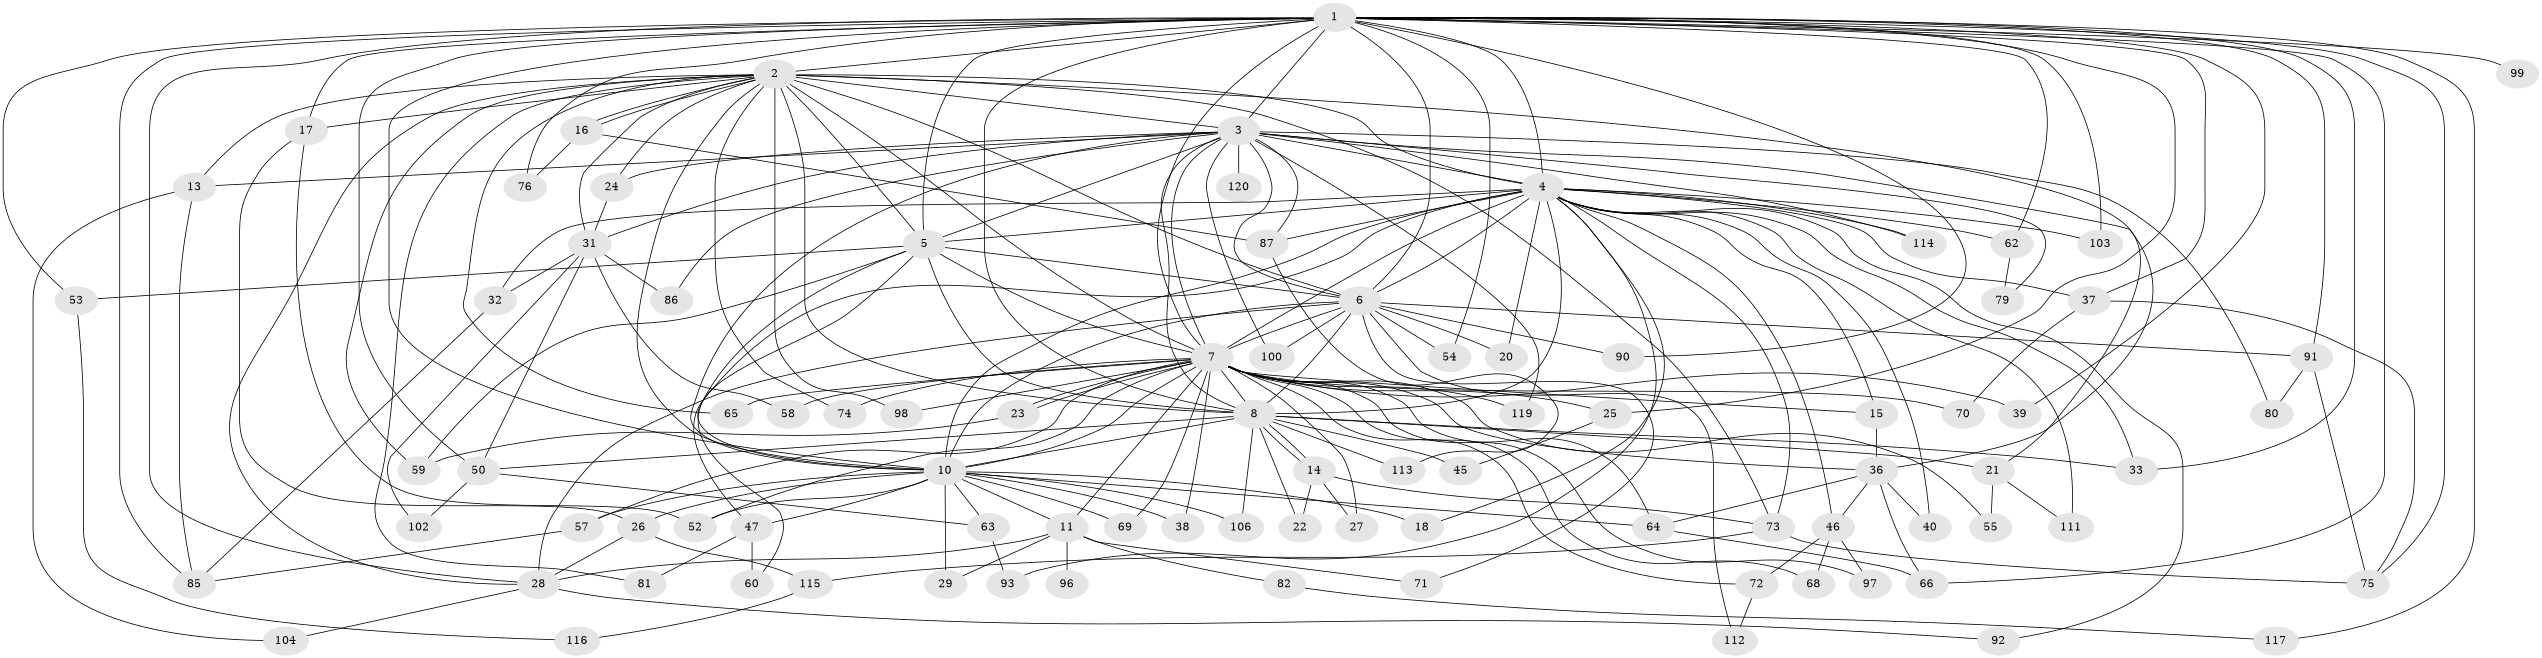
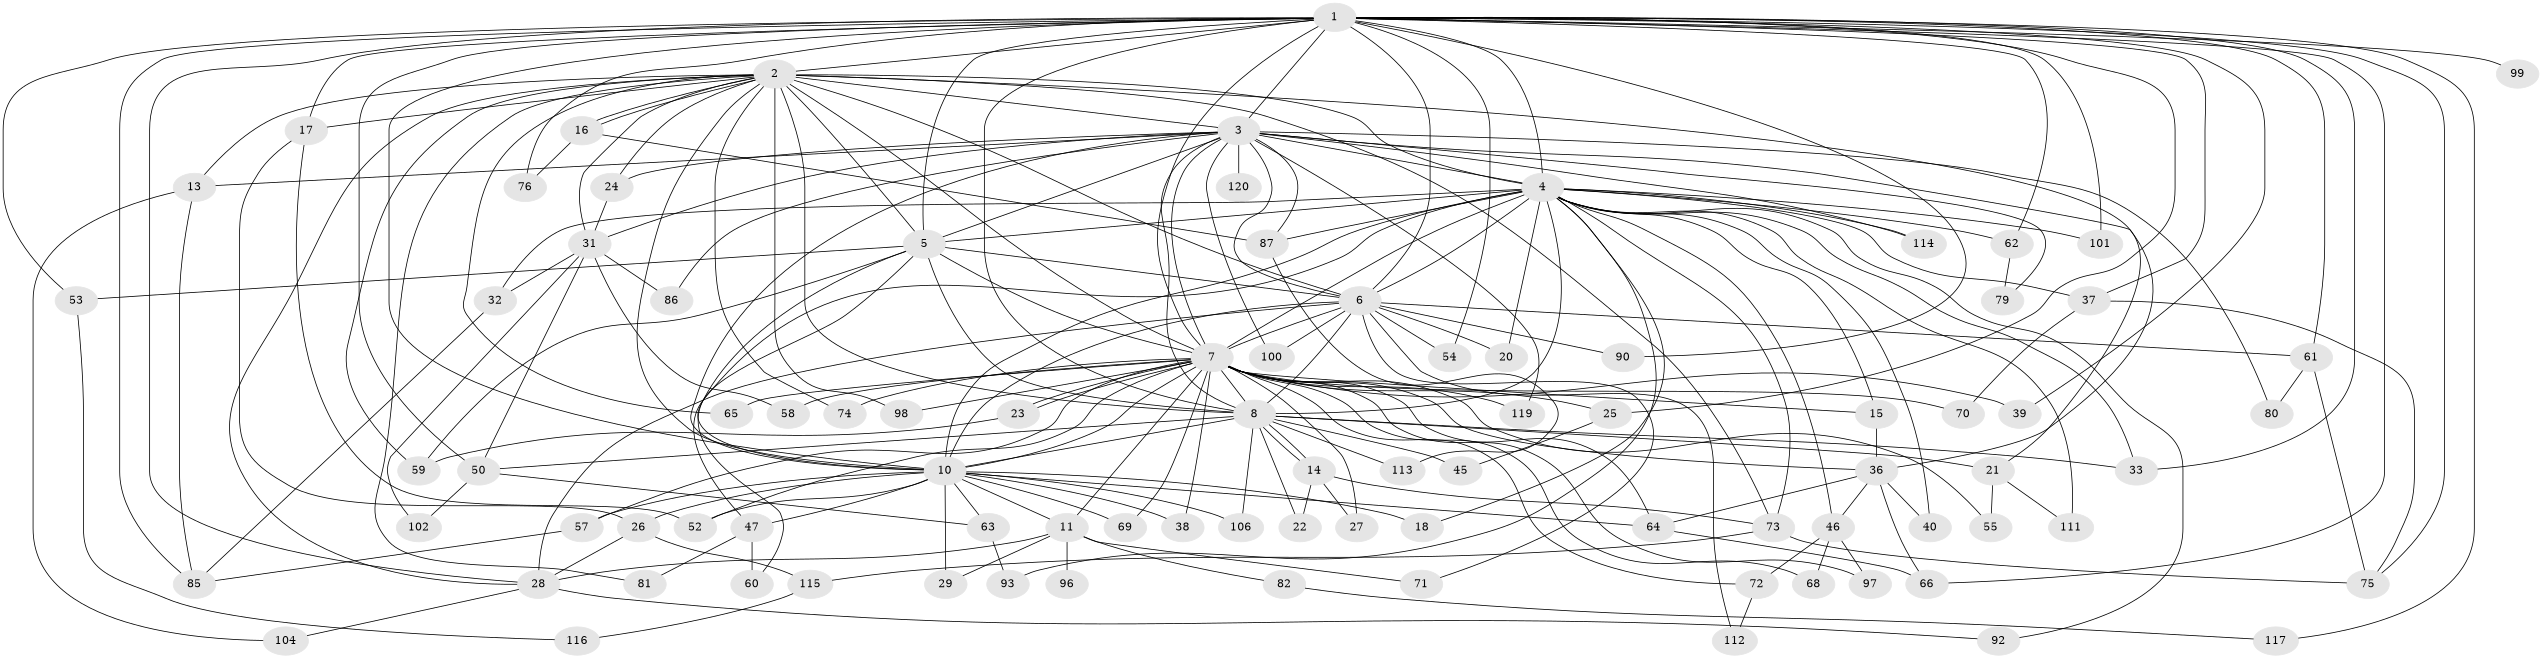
  graph {
    node [color=gray90 style=filled]
    1 [super="+9"]
    2 [super="+41"]
    3 [super="+67"]
    4 [super="+43"]
    5 [super="+88"]
    6 [super="+56"]
    7 [super="+35"]
    8 [super="+19"]
    10 [super="+12"]
    17
    25
    28 [super="+34"]
    33 [super="+44"]
    37 [super="+118"]
    39 [super="+83"]
    50 [super="+94"]
    53
    54 [super="+103"]
-   61 [label=91]
+   61
    62
    66 [super="+84"]
    75 [super="+108"]
    76
    85 [super="+107"]
    90
    99
-   101 [label=103]
+   101
    117
    13 [super="+110"]
    16
    24
    31 [super="+49"]
    36 [super="+42"]
    59 [super="+77"]
    65
    73
    74
    81
    98
    21 [super="+91"]
    79
    80
    86
    87 [super="+105"]
    100
    114
    119
    120
    15
    18
    20
    32
    40
    46
    47 [super="+89"]
    92
    93
    111
    60
    71
    112
    11 [super="+48"]
    23
    27
    38
    52 [super="+78"]
    55
    57
    58
    64 [super="+95"]
    68
    69
    70
    72
    97
    14 [super="+109"]
    22
    45
    106
    113
    26 [super="+51"]
    29
    63
    104
    102
    116
    115
    96
    82
    1 -- 2 [weight=2]
    1 -- 3 [weight=2]
    1 -- 4 [weight=2]
    1 -- 5 [weight=2]
    1 -- 6 [weight=2]
    1 -- 7 [weight=2]
    1 -- 8 [weight=2]
    1 -- 10 [weight=2]
    1 -- 17
    1 -- 25
    1 -- 28
    1 -- 33
    1 -- 37
    1 -- 39
    1 -- 50
    1 -- 53
    1 -- 54 [weight=2]
    1 -- 61
    1 -- 62
    1 -- 66
    1 -- 75
    1 -- 76
    1 -- 85
    1 -- 90
    1 -- 99
    1 -- 101
    1 -- 117
    2 -- 3
    2 -- 4 [weight=2]
    2 -- 5
    2 -- 6 [weight=2]
    2 -- 7
    2 -- 8 [weight=2]
    2 -- 10 [weight=2]
    2 -- 17
    2 -- 28
    2 -- 13
    2 -- 16
    2 -- 16
    2 -- 24
    2 -- 31
    2 -- 36
    2 -- 59
    2 -- 65
    2 -- 73
    2 -- 74
    2 -- 81
    2 -- 98
    3 -- 4
    3 -- 5
    3 -- 6
    3 -- 7
    3 -- 8
    3 -- 10
    3 -- 13
    3 -- 24
    3 -- 31
    3 -- 21
    3 -- 79
    3 -- 80
    3 -- 86
    3 -- 87
    3 -- 100
    3 -- 114
    3 -- 119
    3 -- 120
    4 -- 5
    4 -- 6
    4 -- 7 [weight=2]
    4 -- 8
    4 -- 10
    4 -- 33
    4 -- 37
    4 -- 62
    4 -- 101
    4 -- 73
    4 -- 87
    4 -- 114
    4 -- 15
    4 -- 18
    4 -- 20
    4 -- 32
    4 -- 40
    4 -- 46
    4 -- 47
    4 -- 92
    4 -- 93
    4 -- 111
    5 -- 6
    5 -- 7
    5 -- 8
    5 -- 10 [weight=2]
    5 -- 53
    5 -- 59
    5 -- 60
    6 -- 7
    6 -- 8 [weight=2]
    6 -- 10
    6 -- 28
    6 -- 54
    6 -- 61
    6 -- 90
    6 -- 100
    6 -- 20
    6 -- 71
    6 -- 112
    7 -- 8
    7 -- 10
    7 -- 25
    7 -- 39 [weight=2]
    7 -- 36
    7 -- 65
    7 -- 74
    7 -- 98
    7 -- 119
    7 -- 15
    7 -- 11
    7 -- 23
    7 -- 23
    7 -- 27
    7 -- 38
    7 -- 52
    7 -- 55
    7 -- 57
    7 -- 58
    7 -- 64
    7 -- 68
    7 -- 69
    7 -- 70
    7 -- 72
    7 -- 97
    8 -- 10
    8 -- 33
    8 -- 50
    8 -- 21 [weight=2]
    8 -- 14
    8 -- 14
    8 -- 22
    8 -- 45
    8 -- 106
    8 -- 113
    10 -- 18
    10 -- 47 [weight=2]
    10 -- 11
    10 -- 38
    10 -- 52
    10 -- 57
    10 -- 64
    10 -- 69
    10 -- 106
    10 -- 26
    10 -- 29
    10 -- 63
    17 -- 52
    17 -- 26
    25 -- 45
    28 -- 92
    28 -- 104
    37 -- 75
    37 -- 70
    50 -- 63
    50 -- 102
    53 -- 116
    61 -- 75
    61 -- 80
    62 -- 79
    13 -- 85
    13 -- 104
    16 -- 76
    16 -- 87
    24 -- 31
    31 -- 50
    31 -- 86
    31 -- 32
    31 -- 58
    31 -- 102
    36 -- 66
    36 -- 40
    36 -- 46
    36 -- 64
    73 -- 75
    73 -- 115
    21 -- 111
    21 -- 55
    87 -- 113
    15 -- 36
    32 -- 85
    46 -- 68
    46 -- 72
    46 -- 97
    47 -- 81
    47 -- 60
    11 -- 28
    11 -- 71
    11 -- 29
    11 -- 96
    11 -- 82
    23 -- 59
    57 -- 85
    64 -- 66
    72 -- 112
    14 -- 73
    14 -- 27
    14 -- 22
    26 -- 28
    26 -- 115
    63 -- 93
    115 -- 116
    82 -- 117
  }
